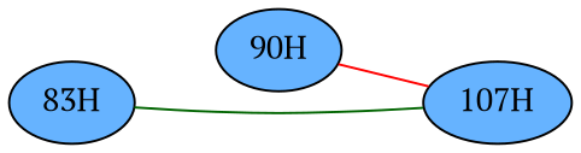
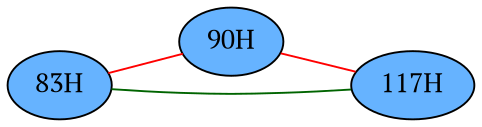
  graph {
    fontname="PT Serif"
    rankdir=LR
    node [fillcolor="#66B3FF" fontname="PT Serif" style=radial]
    edge [color=red fontname="PT Serif" penwidth=1]
    n1 [label="83H"]
    "90H"
-   "107H"
+   "107H" [label="117H"]
+   n1 -- "90H"
    n1 -- "107H" [color=darkgreen]
    "90H" -- "107H"
  }
